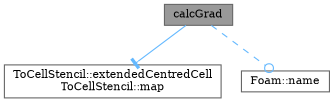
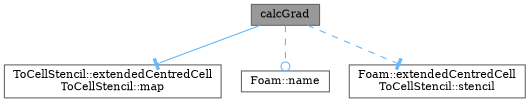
  digraph {
    fontname="DejaVu Serif"
    rankdir=TB
    node [color=grey40 fillcolor=white fontname="DejaVu Serif" fontsize=10 shape=box style=filled]
    edge [arrowhead=tee color=steelblue1 fontname="DejaVu Serif" fontsize=10 labelfontname=Helvetica labelfontsize=10 style=dashed]
    n1 [color=gray40 fillcolor=grey60 fontcolor=black height=0.2 label=calcGrad width=0.4]
    n2 [height=0.2 label="ToCellStencil::extendedCentredCell\lToCellStencil::map" width=0.4]
    n3 [height=0.2 label="Foam::name" width=0.4]
+   n4 [height=0.2 label="Foam::extendedCentredCell\lToCellStencil::stencil" width=0.4]
    n1 -> n2 [style=solid]
    n1 -> n3 [arrowhead=odot]
+   n1 -> n4
  }
